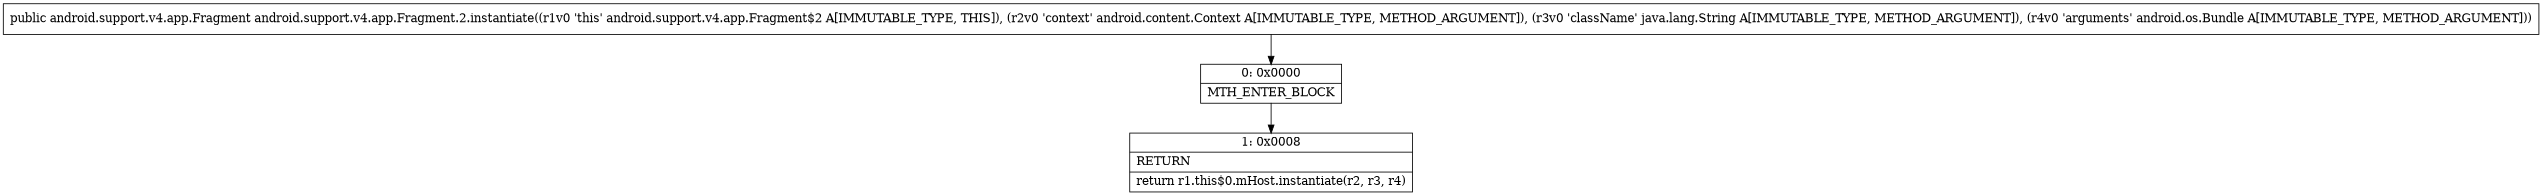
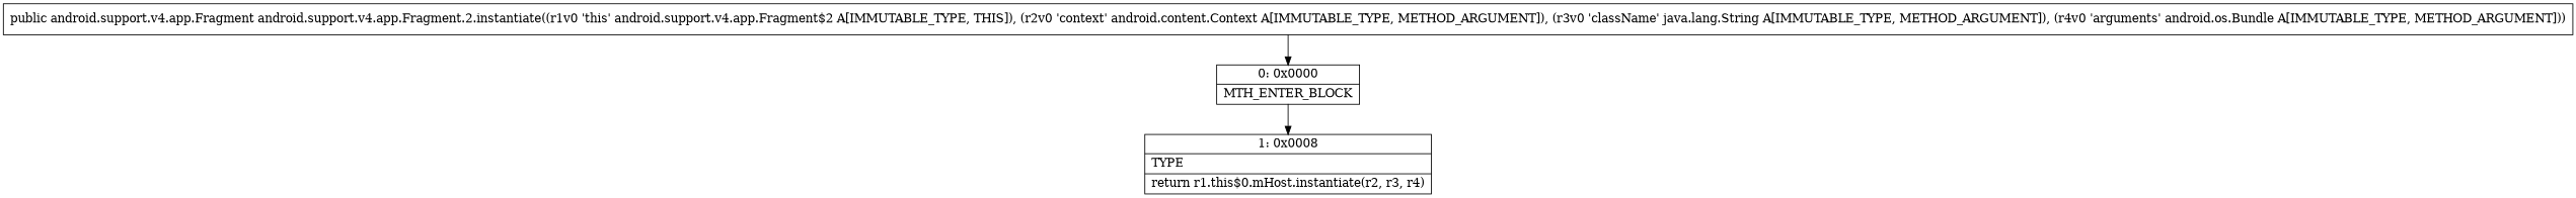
  digraph {
    node [shape=record]
    n1 [label="{0\:\ 0x0000|MTH_ENTER_BLOCK\l}"]
-   n2 [label="{1\:\ 0x0008|RETURN\l|return r1.this$0.mHost.instantiate(r2, r3, r4)\l}"]
+   n2 [label="{1\:\ 0x0008|TYPE\l|return r1.this$0.mHost.instantiate(r2, r3, r4)\l}"]
    n3 [label="{public android.support.v4.app.Fragment android.support.v4.app.Fragment.2.instantiate((r1v0 'this' android.support.v4.app.Fragment$2 A[IMMUTABLE_TYPE, THIS]), (r2v0 'context' android.content.Context A[IMMUTABLE_TYPE, METHOD_ARGUMENT]), (r3v0 'className' java.lang.String A[IMMUTABLE_TYPE, METHOD_ARGUMENT]), (r4v0 'arguments' android.os.Bundle A[IMMUTABLE_TYPE, METHOD_ARGUMENT])) }"]
    n1 -> n2
    n3 -> n1
  }
